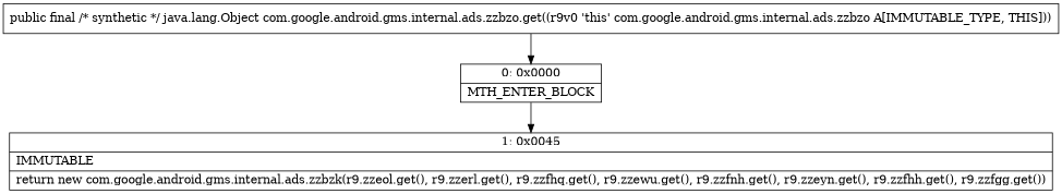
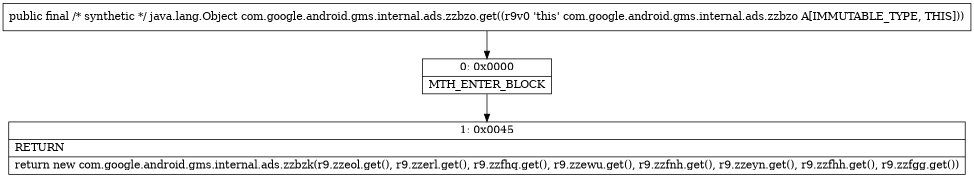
  digraph {
    node [shape=record]
    n1 [label="{0\:\ 0x0000|MTH_ENTER_BLOCK\l}"]
-   n2 [label="{1\:\ 0x0045|IMMUTABLE\l|return new com.google.android.gms.internal.ads.zzbzk(r9.zzeol.get(), r9.zzerl.get(), r9.zzfhq.get(), r9.zzewu.get(), r9.zzfnh.get(), r9.zzeyn.get(), r9.zzfhh.get(), r9.zzfgg.get())\l}"]
+   n2 [label="{1\:\ 0x0045|RETURN\l|return new com.google.android.gms.internal.ads.zzbzk(r9.zzeol.get(), r9.zzerl.get(), r9.zzfhq.get(), r9.zzewu.get(), r9.zzfnh.get(), r9.zzeyn.get(), r9.zzfhh.get(), r9.zzfgg.get())\l}"]
    n3 [label="{public final \/* synthetic *\/ java.lang.Object com.google.android.gms.internal.ads.zzbzo.get((r9v0 'this' com.google.android.gms.internal.ads.zzbzo A[IMMUTABLE_TYPE, THIS])) }"]
    n1 -> n2
    n3 -> n1
  }
